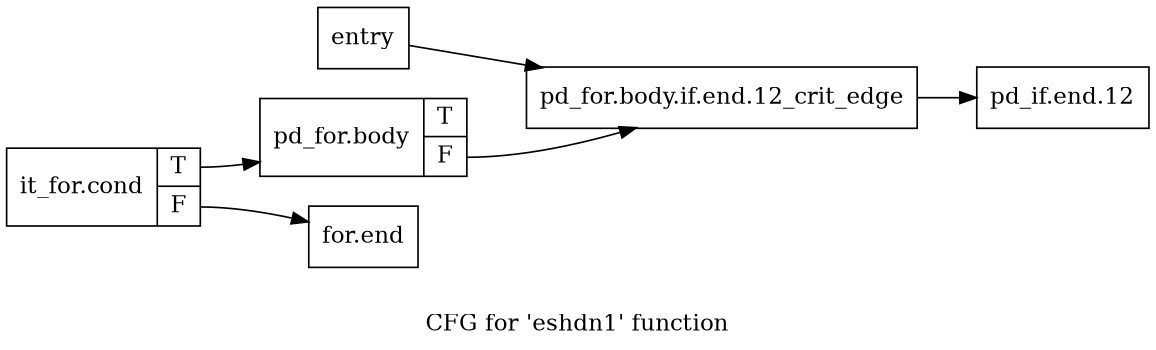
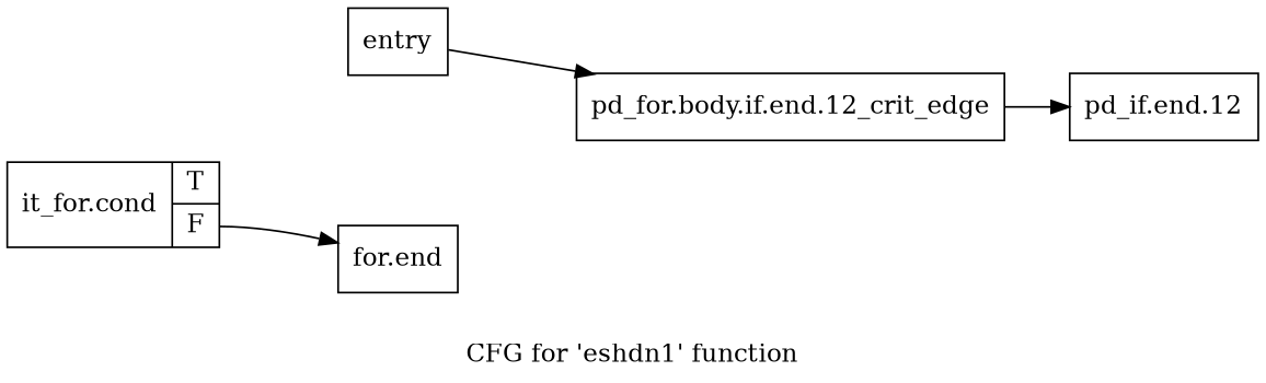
  digraph {
    label="CFG for 'eshdn1' function"
    rankdir=LR
    node [shape=record]
    n1 [label="{entry}"]
    n2 [label="{pd_for.body.if.end.12_crit_edge}"]
    n3 [label="{it_for.cond|{<s0>T|<s1>F}}"]
-   n4 [label="{pd_for.body|{<s0>T|<s1>F}}"]
    n5 [label="{for.end}"]
    n6 [label="{pd_if.end.12}"]
    n1 -> n2
    n2 -> n6
-   n3 -> n4 [tailport=s0]
    n3 -> n5 [tailport=s1]
-   n4 -> n2 [tailport=s1]
  }
